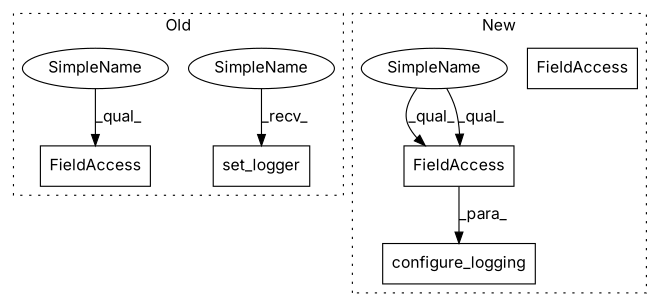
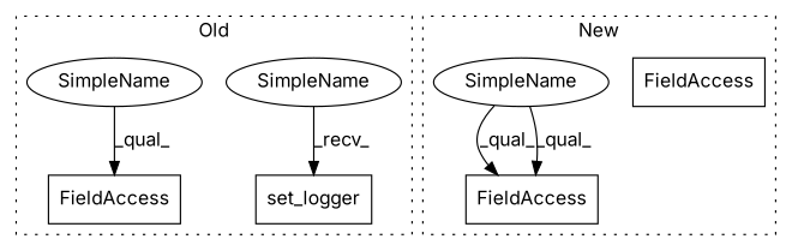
  digraph {
    fontname=Inter
    node [a=22 l=4 s=6099 shape=box fontname=Inter]
    edge [fontname=Inter]
    n1 [a=32 l=12 label=set_logger s=5816]
    n2 [l=11 label=FieldAccess s=5916]
    n3 [a=42 label=SimpleName s=5811 shape=ellipse]
    n4 [a=42 label=SimpleName s=5916 shape=ellipse]
-   n5 [a=32 l="18,1" label=configure_logging s="6081,6118"]
    n6 [l=19 label=FieldAccess]
    n7 [a=42 label=SimpleName shape=ellipse]
    n8 [l=19 label=FieldAccess]
    subgraph cluster_1 {
      label=Old
      style=dotted
      n1
      n2
      n3
      n4
    }
    subgraph cluster_2 {
      label=New
      style=dotted
-     n5
      n6
      n7
      n8
    }
    n3 -> n1 [label=_recv_]
    n4 -> n2 [label=_qual_]
    n7 -> n8 [label=_qual_]
    n7 -> n8 [label=_qual_]
-   n8 -> n5 [label=_para_]
  }
